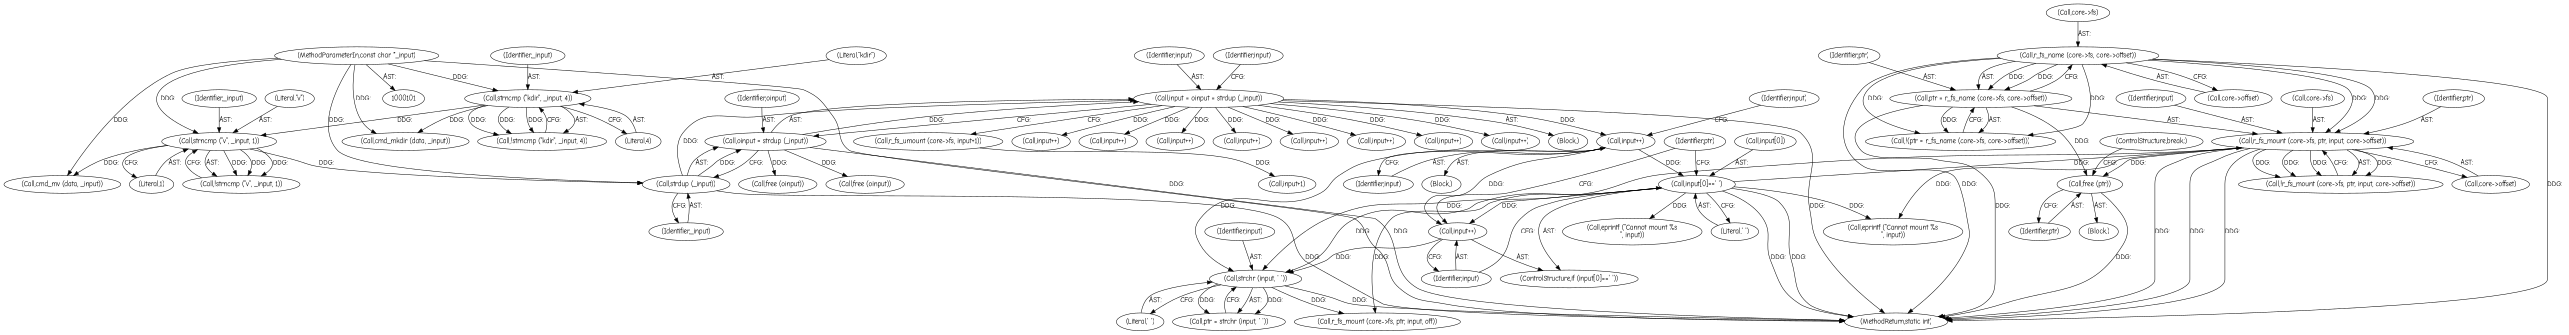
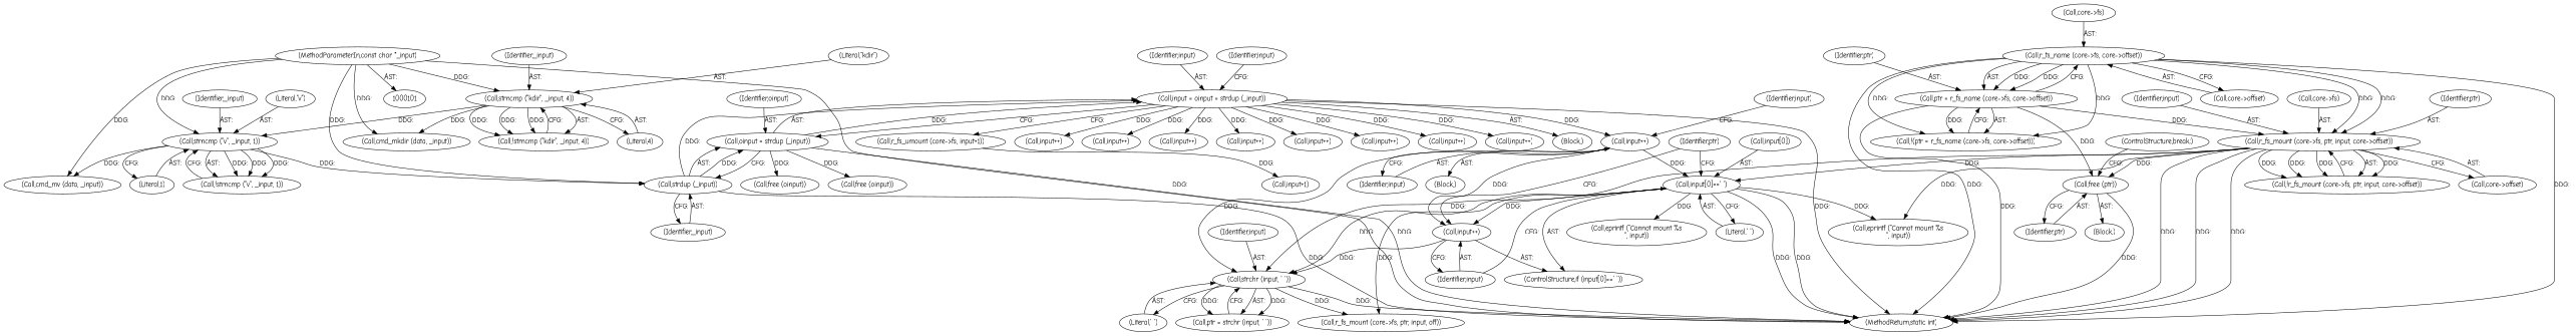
  digraph {
    fontname="Comic Neue"
    node [fontname="Comic Neue"]
    edge [fontname="Comic Neue"]
    n1 [label="(Call,free (ptr))"]
    n2 [label="(MethodReturn,static int)"]
    n3 [label="(Block,)"]
    n4 [label="(Identifier,ptr)"]
    n5 [label="(Call,r_fs_mount (core->fs, ptr, input, core->offset))"]
    n6 [label="(Call,eprintf (\"Cannot mount %s\n\", input))"]
    n7 [label="(Call,!r_fs_mount (core->fs, ptr, input, core->offset))"]
    n8 [label="(Call,core->offset)"]
    n9 [label="(Call,strchr (input, ' '))"]
    n10 [label="(Call,r_fs_name (core->fs, core->offset))"]
    n11 [label="(Call,ptr = r_fs_name (core->fs, core->offset))"]
    n12 [label="(Call,core->offset)"]
    n13 [label="(Call,!(ptr = r_fs_name (core->fs, core->offset)))"]
    n14 [label="(Call,r_fs_mount (core->fs, ptr, input, off))"]
    n15 [label="(Call,ptr = strchr (input, ' '))"]
    n16 [label="(Literal,' ')"]
    n17 [label="(Call,input++)"]
    n18 [label="(Call,input++)"]
    n19 [label="(Call,input[0]==' ')"]
    n20 [label="(Block,)"]
    n21 [label="(Identifier,input)"]
    n22 [label="(Identifier,input)"]
    n23 [label="(ControlStructure,if (input[0]==' '))"]
    n24 [label="(Call,eprintf (\"Cannot mount %s\n\", input))"]
    n25 [label="(Literal,' ')"]
    n26 [label="(Call,input = oinput = strdup (_input))"]
    n27 [label="(Call,oinput = strdup (_input))"]
    n28 [label="(Call,r_fs_umount (core->fs, input+1))"]
    n29 [label="(Call,input++)"]
    n30 [label="(Call,input++)"]
    n31 [label="(Call,input++)"]
    n32 [label="(Call,input++)"]
    n33 [label="(Call,input++)"]
    n34 [label="(Call,input++)"]
    n35 [label="(Call,input++)"]
    n36 [label="(Call,input++)"]
    n37 [label="(Block,)"]
    n38 [label="(Call,strdup (_input))"]
    n39 [label="(Call,free (oinput))"]
    n40 [label="(Call,free (oinput))"]
    n41 [label="(Call,input+1)"]
    n42 [label="(Identifier,_input)"]
    n43 [label="(Call,strncmp (\"v\", _input, 1))"]
    n44 [label="(Call,cmd_mv (data, _input))"]
    n45 [label="(Literal,1)"]
    n46 [label="(Call,!strncmp (\"v\", _input, 1))"]
    n47 [label="(Call,strncmp (\"kdir\", _input, 4))"]
    n48 [label="(Literal,4)"]
    n49 [label="(Call,cmd_mkdir (data, _input))"]
    n50 [label="(Call,!strncmp (\"kdir\", _input, 4))"]
    n51 [label="(MethodParameterIn,const char *_input)"]
    1000101
    n53 [label="(ControlStructure,break;)"]
    n54 [label="(Identifier,ptr)"]
    n55 [label="(Identifier,input)"]
    n56 [label="(Identifier,ptr)"]
    n57 [label="(Identifier,_input)"]
    n58 [label="(Identifier,oinput)"]
    n59 [label="(Literal,\"kdir\")"]
    n60 [label="(Identifier,input)"]
    n61 [label="(Call,core->fs)"]
    n62 [label="(Call,core->fs)"]
    n63 [label="(Identifier,input)"]
    n64 [label="(Identifier,input)"]
    n65 [label="(Identifier,input)"]
    n66 [label="(Literal,\"v\")"]
    n67 [label="(Identifier,ptr)"]
    n68 [label="(Call,input[0])"]
    n69 [label="(Identifier,_input)"]
    n1 -> n2 [label="DDG: "]
    n1 -> n3 [label="AST: "]
    n1 -> n4 [label="CFG: "]
    n4 -> n1 [label="AST: "]
    n5 -> n1 [label="DDG: "]
    n5 -> n2 [label="DDG: "]
    n5 -> n2 [label="DDG: "]
    n5 -> n2 [label="DDG: "]
    n5 -> n6 [label="DDG: "]
    n5 -> n7 [label="AST: "]
    n5 -> n7 [label="DDG: "]
    n5 -> n7 [label="DDG: "]
    n5 -> n7 [label="DDG: "]
    n5 -> n7 [label="DDG: "]
    n5 -> n8 [label="CFG: "]
    n5 -> n9 [label="DDG: "]
    n7 -> n5 [label="CFG: "]
    n8 -> n5 [label="AST: "]
    n9 -> n2 [label="DDG: "]
    n9 -> n14 [label="DDG: "]
    n9 -> n15 [label="AST: "]
    n9 -> n15 [label="DDG: "]
    n9 -> n15 [label="DDG: "]
    n9 -> n16 [label="CFG: "]
    n10 -> n2 [label="DDG: "]
    n10 -> n2 [label="DDG: "]
    n10 -> n5 [label="DDG: "]
    n10 -> n5 [label="DDG: "]
    n10 -> n11 [label="AST: "]
    n10 -> n11 [label="DDG: "]
    n10 -> n11 [label="DDG: "]
    n10 -> n12 [label="CFG: "]
    n10 -> n13 [label="DDG: "]
    n10 -> n13 [label="DDG: "]
    n11 -> n1 [label="DDG: "]
    n11 -> n2 [label="DDG: "]
-   n11 -> n5 [label="AST: "]
+   n11 -> n5 [label="DDG: "]
    n11 -> n10 [label="CFG: "]
    n11 -> n13 [label="AST: "]
    n11 -> n13 [label="DDG: "]
    n12 -> n10 [label="AST: "]
    n13 -> n11 [label="CFG: "]
    n15 -> n9 [label="CFG: "]
    n16 -> n9 [label="AST: "]
    n17 -> n9 [label="DDG: "]
    n17 -> n18 [label="DDG: "]
    n17 -> n19 [label="DDG: "]
    n17 -> n20 [label="AST: "]
    n17 -> n21 [label="CFG: "]
    n18 -> n9 [label="DDG: "]
    n18 -> n22 [label="CFG: "]
    n18 -> n23 [label="AST: "]
    n19 -> n2 [label="DDG: "]
    n19 -> n2 [label="DDG: "]
-   n19 -> n5 [label="DDG: "]
+   n5 -> n19 [label="DDG: "]
    n19 -> n6 [label="DDG: "]
    n19 -> n9 [label="DDG: "]
    n19 -> n14 [label="DDG: "]
    n19 -> n18 [label="DDG: "]
    n19 -> n23 [label="AST: "]
    n19 -> n24 [label="DDG: "]
    n19 -> n25 [label="CFG: "]
    n21 -> n17 [label="AST: "]
    n22 -> n18 [label="AST: "]
    n22 -> n19 [label="CFG: "]
    n25 -> n19 [label="AST: "]
    n26 -> n2 [label="DDG: "]
    n26 -> n17 [label="DDG: "]
    n26 -> n27 [label="CFG: "]
    n26 -> n28 [label="CFG: "]
    n26 -> n29 [label="DDG: "]
    n26 -> n30 [label="DDG: "]
    n26 -> n31 [label="DDG: "]
    n26 -> n32 [label="DDG: "]
    n26 -> n33 [label="DDG: "]
    n26 -> n34 [label="DDG: "]
    n26 -> n35 [label="DDG: "]
    n26 -> n36 [label="DDG: "]
    n26 -> n37 [label="AST: "]
    n27 -> n2 [label="DDG: "]
    n27 -> n26 [label="AST: "]
    n27 -> n26 [label="DDG: "]
    n27 -> n38 [label="CFG: "]
    n27 -> n39 [label="DDG: "]
    n27 -> n40 [label="DDG: "]
    n28 -> n41 [label="DDG: "]
    n38 -> n2 [label="DDG: "]
    n38 -> n26 [label="DDG: "]
    n38 -> n27 [label="AST: "]
    n38 -> n27 [label="DDG: "]
    n38 -> n42 [label="CFG: "]
    n42 -> n38 [label="AST: "]
    n43 -> n38 [label="DDG: "]
    n43 -> n44 [label="DDG: "]
    n43 -> n45 [label="CFG: "]
    n43 -> n46 [label="AST: "]
    n43 -> n46 [label="DDG: "]
    n43 -> n46 [label="DDG: "]
    n43 -> n46 [label="DDG: "]
    n45 -> n43 [label="AST: "]
    n46 -> n43 [label="CFG: "]
    n47 -> n43 [label="DDG: "]
    n47 -> n48 [label="CFG: "]
    n47 -> n49 [label="DDG: "]
    n47 -> n50 [label="AST: "]
    n47 -> n50 [label="DDG: "]
    n47 -> n50 [label="DDG: "]
    n47 -> n50 [label="DDG: "]
    n48 -> n47 [label="AST: "]
    n50 -> n47 [label="CFG: "]
    n51 -> n2 [label="DDG: "]
    n51 -> n38 [label="DDG: "]
    n51 -> n43 [label="DDG: "]
    n51 -> n44 [label="DDG: "]
    n51 -> n47 [label="DDG: "]
    n51 -> n49 [label="DDG: "]
    n51 -> 1000101 [label="AST: "]
    n53 -> n1 [label="CFG: "]
    n54 -> n11 [label="AST: "]
    n55 -> n17 [label="CFG: "]
    n56 -> n5 [label="AST: "]
    n57 -> n47 [label="AST: "]
    n58 -> n27 [label="AST: "]
    n59 -> n47 [label="AST: "]
    n60 -> n5 [label="AST: "]
    n61 -> n10 [label="AST: "]
    n62 -> n5 [label="AST: "]
    n63 -> n26 [label="AST: "]
    n64 -> n9 [label="AST: "]
    n65 -> n26 [label="CFG: "]
    n66 -> n43 [label="AST: "]
    n67 -> n18 [label="CFG: "]
    n67 -> n19 [label="CFG: "]
    n68 -> n19 [label="AST: "]
    n69 -> n43 [label="AST: "]
  }
